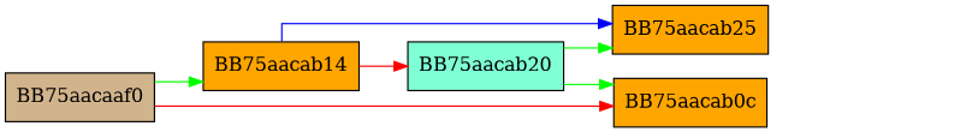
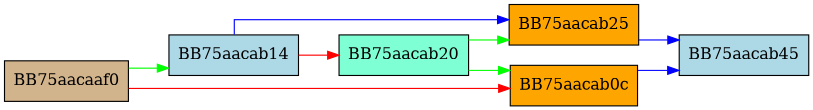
  digraph {
    rankdir=LR
    splines=ortho
    node [fillcolor=lightblue shape=box style=filled]
    edge [color=green]
    BB75aacaaf0 [fillcolor=tan]
-   BB75aacab14 [fillcolor=orange]
+   BB75aacab14
    BB75aacab0c [fillcolor=orange]
    BB75aacab25 [fillcolor=orange]
    BB75aacab20 [fillcolor=aquamarine]
+   BB75aacab45
    BB75aacaaf0 -> BB75aacab14
    BB75aacaaf0 -> BB75aacab0c [color=red]
    BB75aacab14 -> BB75aacab25 [color=blue]
    BB75aacab14 -> BB75aacab20 [color=red]
+   BB75aacab0c -> BB75aacab45 [color=blue]
+   BB75aacab25 -> BB75aacab45 [color=blue]
    BB75aacab20 -> BB75aacab0c
    BB75aacab20 -> BB75aacab25
  }
